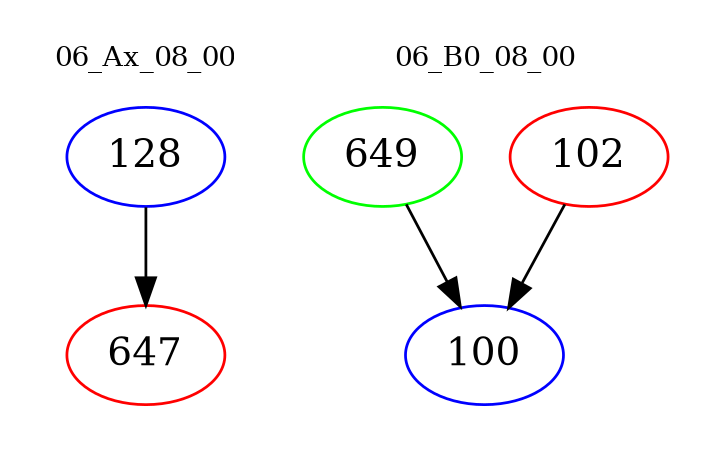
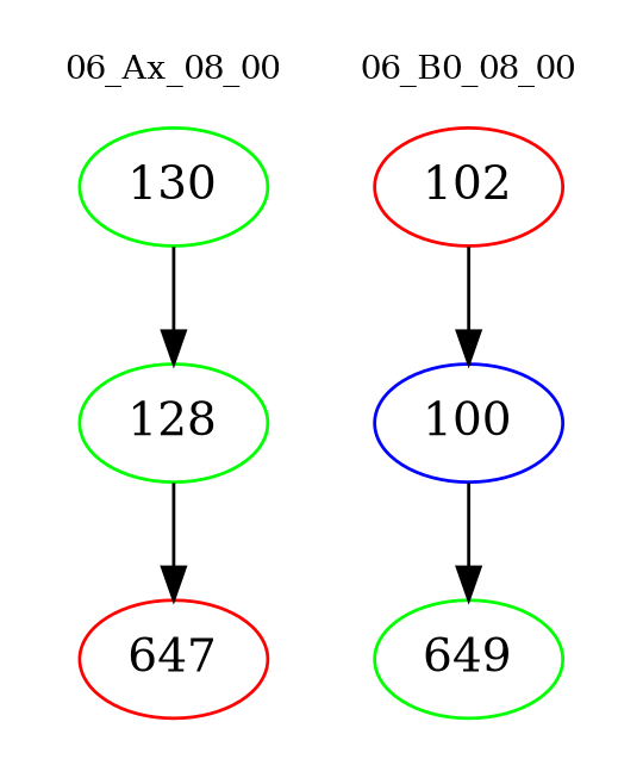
  digraph {
    node [color=green]
    edge [color=black]
-   n2 [color=blue label=128]
+   n1 [label=130]
+   n2 [label=128]
    n3 [color=red label=647]
    n4 [color=red label=102]
    n5 [color=blue label=100]
    n6 [label=649]
    subgraph cluster_1 {
      color=white
      fontsize=10
      label="06_Ax_08_00"
+     n1
      n2
      n3
    }
    subgraph cluster_2 {
      color=white
      fontsize=10
      label="06_B0_08_00"
      n4
      n5
      n6
    }
+   n1 -> n2
    n2 -> n3
    n4 -> n5
-   n6 -> n5
+   n5 -> n6
  }
